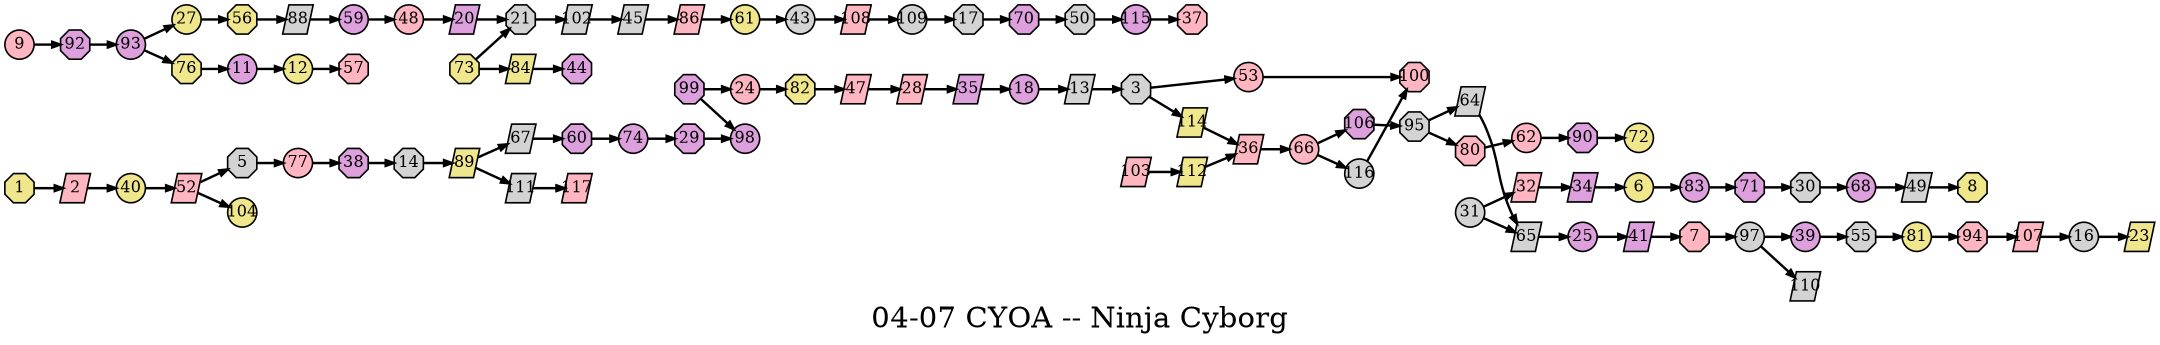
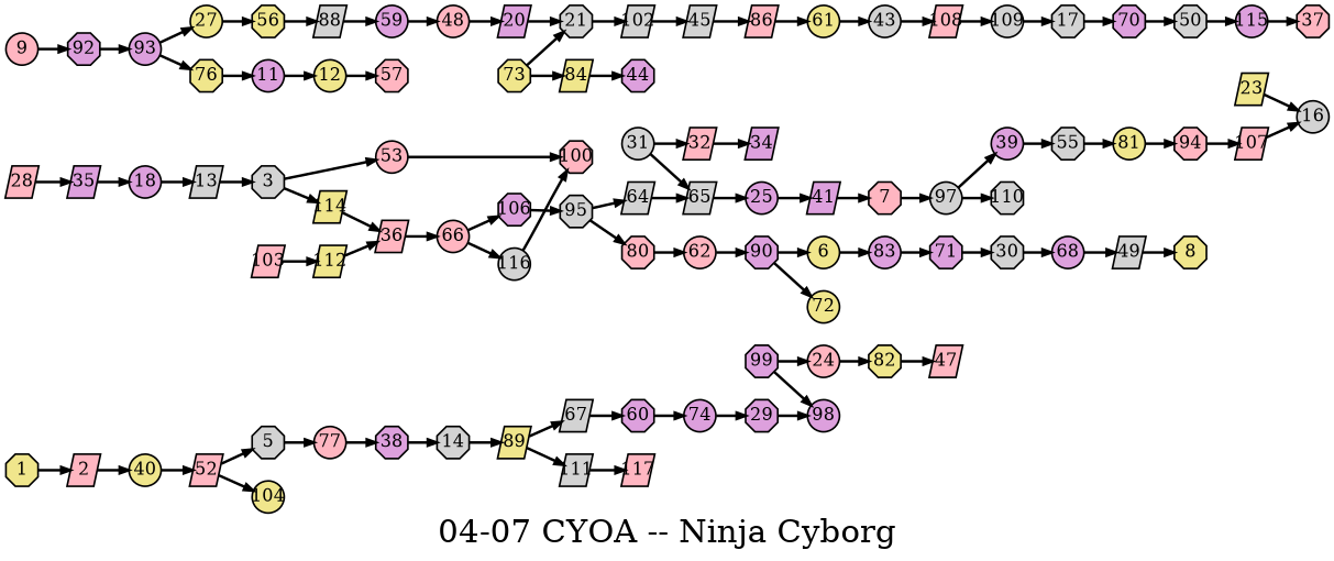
  digraph {
    fontsize=36
    label="04-07 CYOA -- Ninja Cyborg"
    nodesep=0.35
    ordering=out
    rankdir=LR
    ranksep=0.45
    node [fillcolor=lightgrey fixedsize=true fontsize=20 labelfloat=true margin="0,0" penwidth=2 regular=true shape=circle style=filled]
    edge [fontsize=12 labelfloat=true penwidth=3]
    1 [fillcolor=khaki shape=octagon]
    2 [fillcolor=lightpink shape=parallelogram]
    40 [fillcolor=khaki]
    52 [fillcolor=lightpink shape=parallelogram]
    5 [shape=octagon]
    104 [fillcolor=khaki]
    53 [fillcolor=lightpink]
    3 [shape=octagon]
    114 [fillcolor=khaki shape=parallelogram]
    100 [fillcolor=lightpink shape=octagon]
    36 [fillcolor=lightpink shape=parallelogram]
    103 [fillcolor=lightpink shape=parallelogram]
    112 [fillcolor=khaki shape=parallelogram]
    77 [fillcolor=lightpink]
    38 [fillcolor=plum shape=octagon]
    14 [shape=octagon]
    6 [fillcolor=khaki]
    83 [fillcolor=plum]
    71 [fillcolor=plum shape=octagon]
    30 [shape=octagon]
    7 [fillcolor=lightpink shape=octagon]
    97
    n23 [fillcolor=plum label=39]
-   110 [shape=parallelogram]
+   110 [shape=octagon]
    55 [shape=octagon]
    8 [fillcolor=khaki shape=octagon]
    9 [fillcolor=lightpink]
    92 [fillcolor=plum shape=octagon]
    93 [fillcolor=plum]
    27 [fillcolor=khaki]
    76 [fillcolor=khaki shape=octagon]
    11 [fillcolor=plum]
    12 [fillcolor=khaki]
    57 [fillcolor=lightpink shape=octagon]
    13 [shape=parallelogram]
    89 [fillcolor=khaki shape=parallelogram]
    67 [shape=parallelogram]
    111 [shape=parallelogram]
    60 [fillcolor=plum shape=octagon]
    117 [fillcolor=lightpink shape=parallelogram]
    16
    23 [fillcolor=khaki shape=parallelogram]
    70 [fillcolor=plum shape=octagon]
    17 [shape=octagon]
    50 [shape=octagon]
    115 [fillcolor=plum]
    18 [fillcolor=plum]
    20 [fillcolor=plum shape=parallelogram]
    21 [shape=octagon]
    102 [shape=parallelogram]
    73 [fillcolor=khaki shape=octagon]
    84 [fillcolor=khaki shape=parallelogram]
    45 [shape=parallelogram]
    44 [fillcolor=plum shape=octagon]
    86 [fillcolor=lightpink shape=parallelogram]
    24 [fillcolor=lightpink]
    82 [fillcolor=khaki shape=octagon]
    47 [fillcolor=lightpink shape=parallelogram]
    28 [fillcolor=lightpink shape=parallelogram]
    25 [fillcolor=plum]
    41 [fillcolor=plum shape=parallelogram]
    56 [fillcolor=khaki shape=octagon]
    88 [shape=parallelogram]
    59 [fillcolor=plum]
    35 [fillcolor=plum shape=parallelogram]
    29 [fillcolor=plum shape=octagon]
    98 [fillcolor=plum]
    99 [fillcolor=plum shape=octagon]
    68 [fillcolor=plum]
    49 [shape=parallelogram]
    31
    32 [fillcolor=lightpink shape=parallelogram]
    65 [shape=parallelogram]
    34 [fillcolor=plum shape=parallelogram]
    66 [fillcolor=lightpink]
    106 [fillcolor=plum shape=octagon]
    116
    95 [shape=octagon]
    43
    108 [fillcolor=lightpink shape=parallelogram]
    109
    61 [fillcolor=khaki]
    48 [fillcolor=lightpink]
    37 [fillcolor=lightpink shape=octagon]
    64 [shape=parallelogram]
    81 [fillcolor=khaki]
    94 [fillcolor=lightpink shape=octagon]
    107 [fillcolor=lightpink shape=parallelogram]
    74 [fillcolor=plum]
    62 [fillcolor=lightpink]
    90 [fillcolor=plum shape=octagon]
    72 [fillcolor=khaki]
    80 [fillcolor=lightpink shape=octagon]
    1 -> 2
    2 -> 40
    40 -> 52
    52 -> 5
    52 -> 104
    5 -> 77
    53 -> 100
    3 -> 53
    3 -> 114
    114 -> 36
    36 -> 66
    103 -> 112
    112 -> 36
    77 -> 38
    38 -> 14
    14 -> 89
    6 -> 83
    83 -> 71
    71 -> 30
    30 -> 68
    7 -> 97
    97 -> n23
    97 -> 110
    n23 -> 55
    55 -> 81
    9 -> 92
    92 -> 93
    93 -> 27
    93 -> 76
    27 -> 56
    76 -> 11
    11 -> 12
    12 -> 57
    13 -> 3
    89 -> 67
    89 -> 111
    67 -> 60
    111 -> 117
    60 -> 74
-   16 -> 23
+   23 -> 16
    70 -> 50
    17 -> 70
    50 -> 115
    115 -> 37
    18 -> 13
    20 -> 21
    21 -> 102
    102 -> 45
    73 -> 21
    73 -> 84
    84 -> 44
    45 -> 86
    86 -> 61
    24 -> 82
    82 -> 47
-   47 -> 28
    28 -> 35
    25 -> 41
    41 -> 7
    56 -> 88
    88 -> 59
    59 -> 48
    35 -> 18
    29 -> 98
    99 -> 24
    99 -> 98
    68 -> 49
    49 -> 8
    31 -> 32
    31 -> 65
    32 -> 34
    65 -> 25
-   34 -> 6
+   90 -> 6
    66 -> 106
    66 -> 116
    106 -> 95
    116 -> 100
    95 -> 64
    95 -> 80
    43 -> 108
    108 -> 109
    109 -> 17
    61 -> 43
    48 -> 20
    64 -> 65
    81 -> 94
    94 -> 107
    107 -> 16
    74 -> 29
    62 -> 90
    90 -> 72
    80 -> 62
  }
